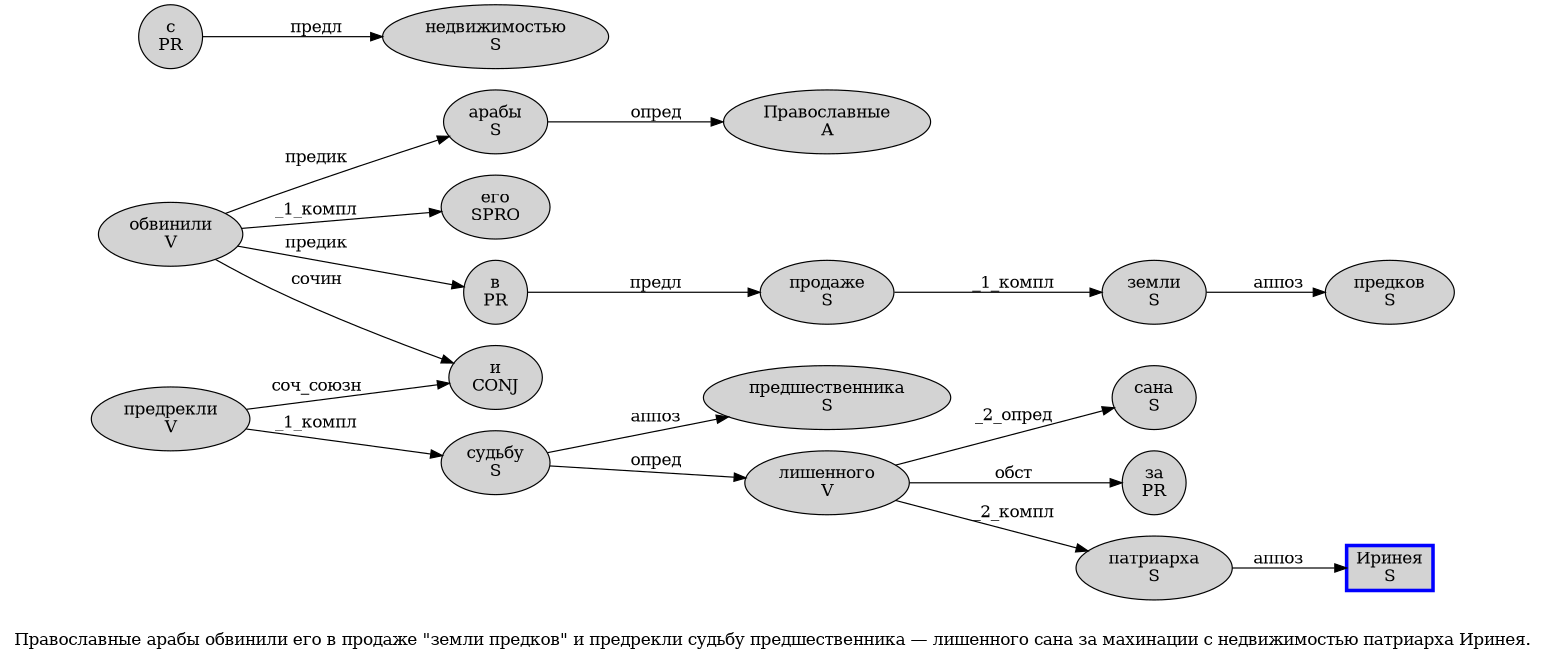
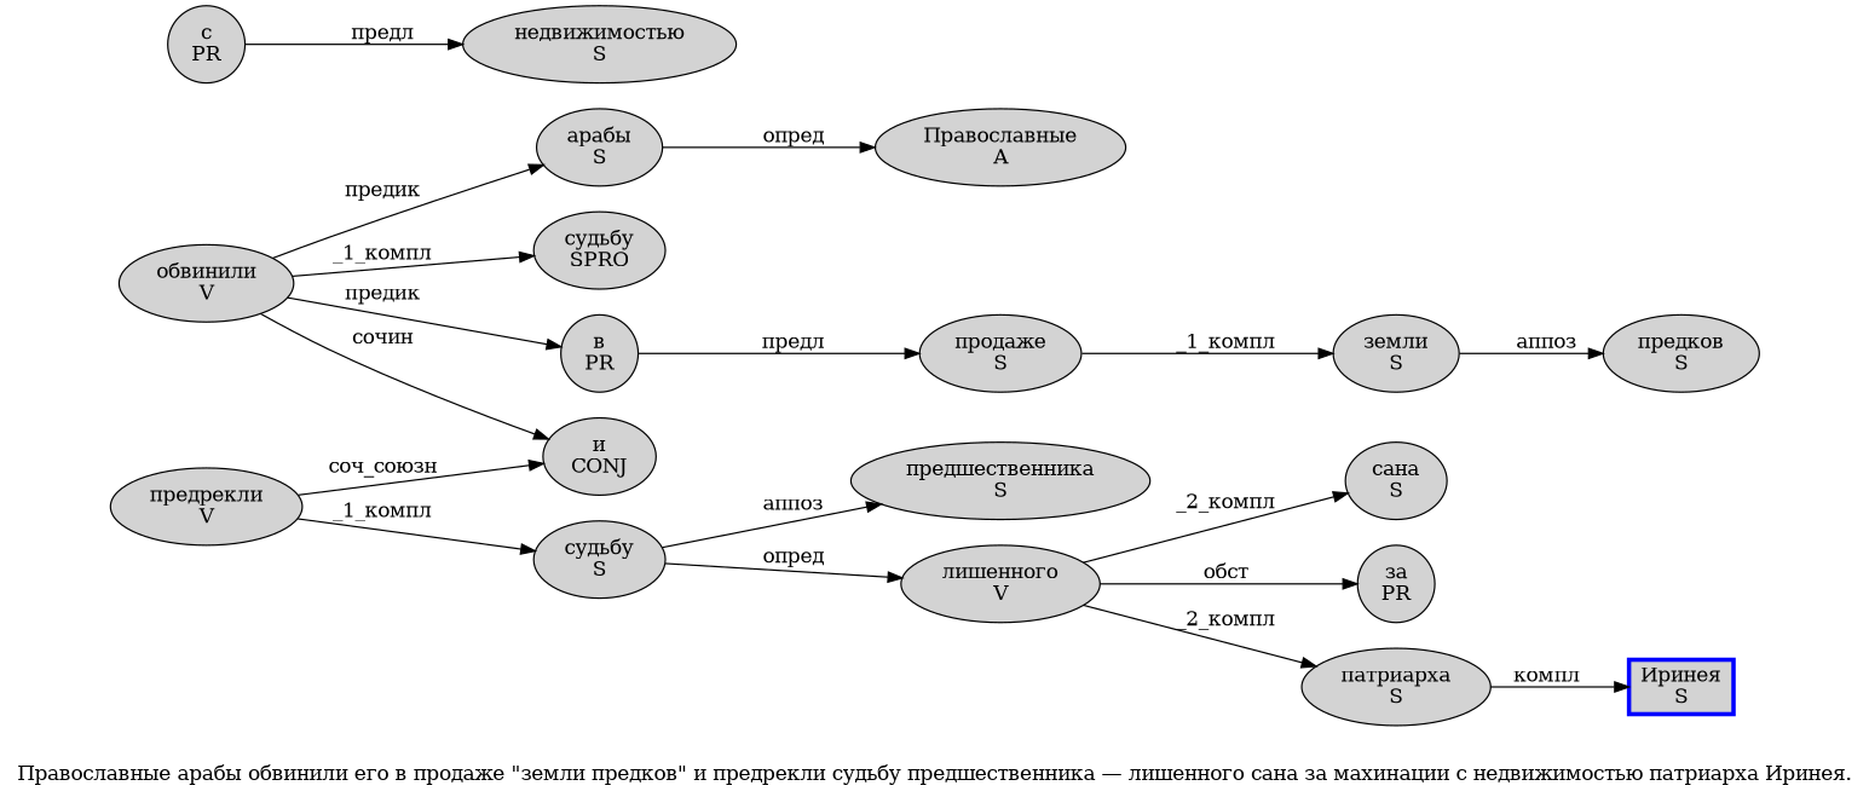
  digraph {
    label="Православные арабы обвинили его в продаже \"земли предков\" и предрекли судьбу предшественника — лишенного сана за махинации с недвижимостью патриарха Иринея."
    rankdir=LR
    node [fillcolor=lightgray penwidth=1 shape=ellipse style=filled]
    n1 [label="Православные\nA"]
    n2 [label="арабы\nS"]
    n3 [label="обвинили\nV"]
-   n4 [label="его\nSPRO"]
+   n4 [label="судьбу\nSPRO"]
    n5 [label="в\nPR"]
    n6 [label="и\nCONJ"]
    n7 [label="продаже\nS"]
    n8 [label="земли\nS"]
    n9 [label="предков\nS"]
    n10 [label="предрекли\nV"]
    n11 [label="судьбу\nS"]
    n12 [label="предшественника\nS"]
    n13 [label="лишенного\nV"]
    n14 [label="сана\nS"]
    n15 [label="за\nPR"]
    n16 [label="патриарха\nS"]
    n17 [color=blue label="Иринея\nS" penwidth=3 shape=box]
    n18 [label="с\nPR"]
    n19 [label="недвижимостью\nS"]
    n2 -> n1 [label="опред"]
    n3 -> n2 [label="предик"]
    n3 -> n4 [label="_1_компл"]
    n3 -> n5 [label="предик"]
    n3 -> n6 [label="сочин"]
    n5 -> n7 [label="предл"]
    n7 -> n8 [label="_1_компл"]
    n8 -> n9 [label="аппоз"]
    n10 -> n6 [label="соч_союзн"]
    n10 -> n11 [label="_1_компл"]
    n11 -> n12 [label="аппоз"]
    n11 -> n13 [label="опред"]
-   n13 -> n14 [label="_2_опред"]
+   n13 -> n14 [label="_2_компл"]
    n13 -> n15 [label="обст"]
    n13 -> n16 [label="_2_компл"]
-   n16 -> n17 [label="аппоз"]
+   n16 -> n17 [label="компл"]
    n18 -> n19 [label="предл"]
  }
